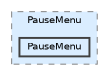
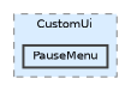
  digraph {
    compound=true
    n1 [color=grey25 fillcolor="#daedff" fontname=Helvetica fontsize=10 height=0.2 label=PauseMenu shape=box style="filled,bold" width=0.4]
    subgraph cluster_1 {
      bgcolor="#daedff"
      fontname=Helvetica
      fontsize=10
-     label=PauseMenu
+     label=CustomUi
      pencolor=grey50
      style="filled,dashed"
      n1
    }
  }
